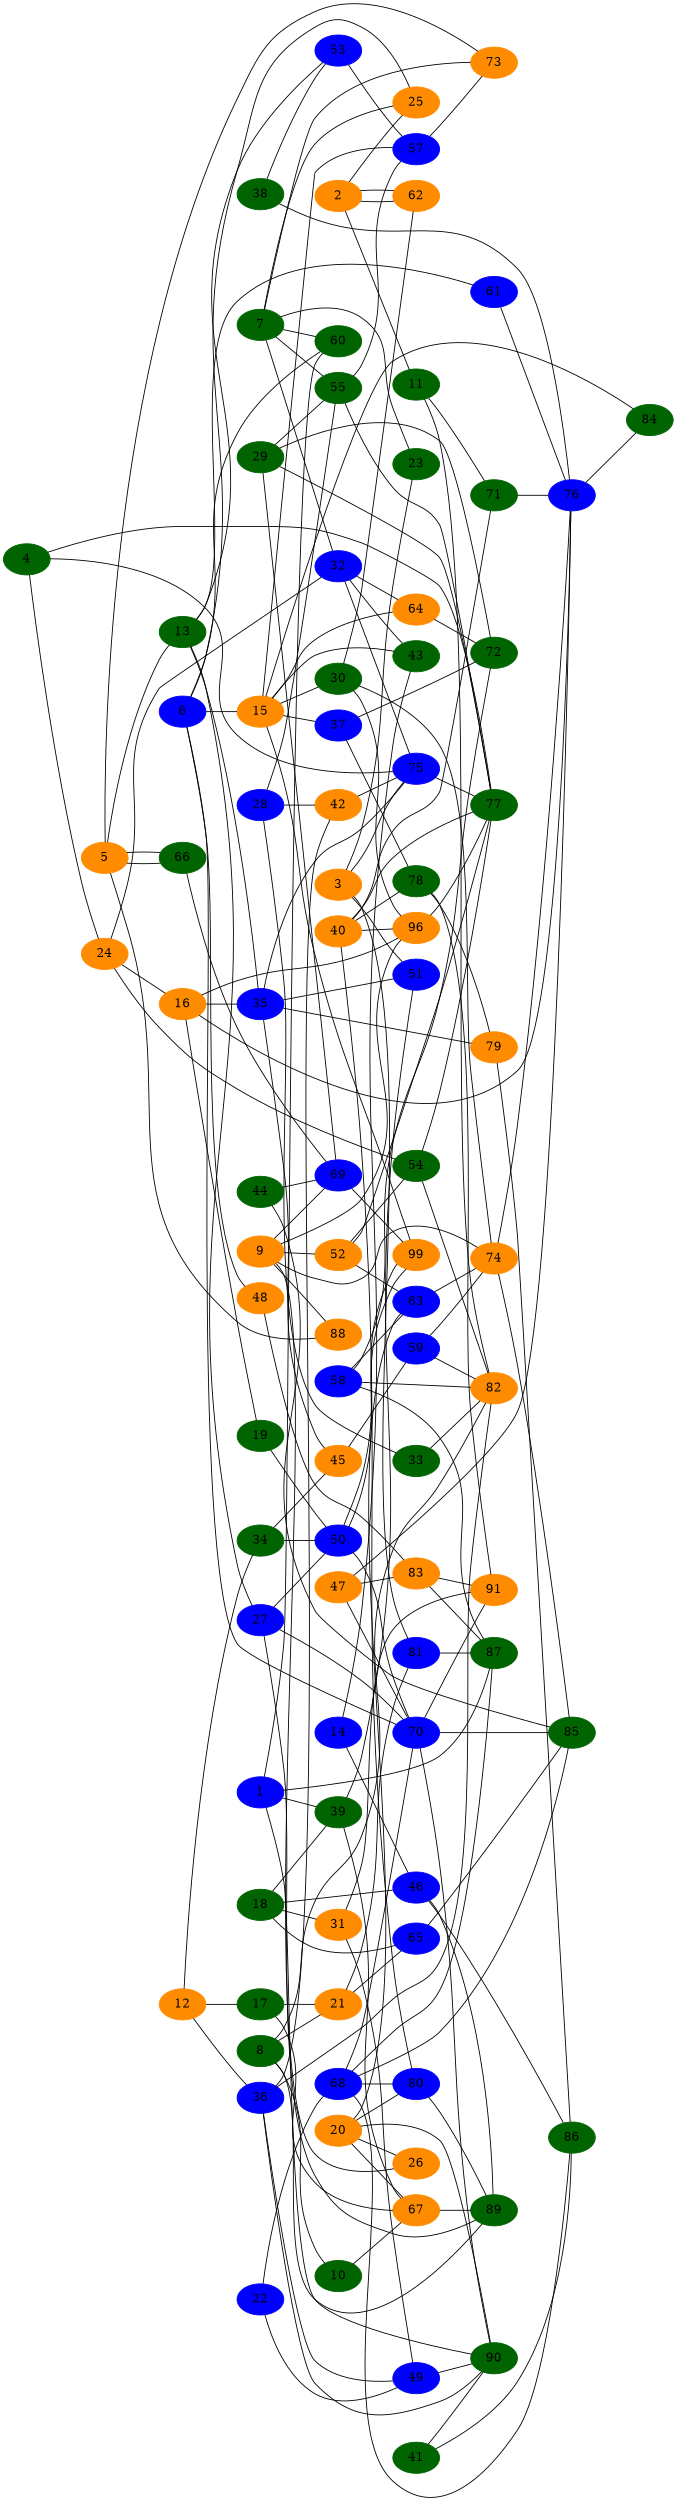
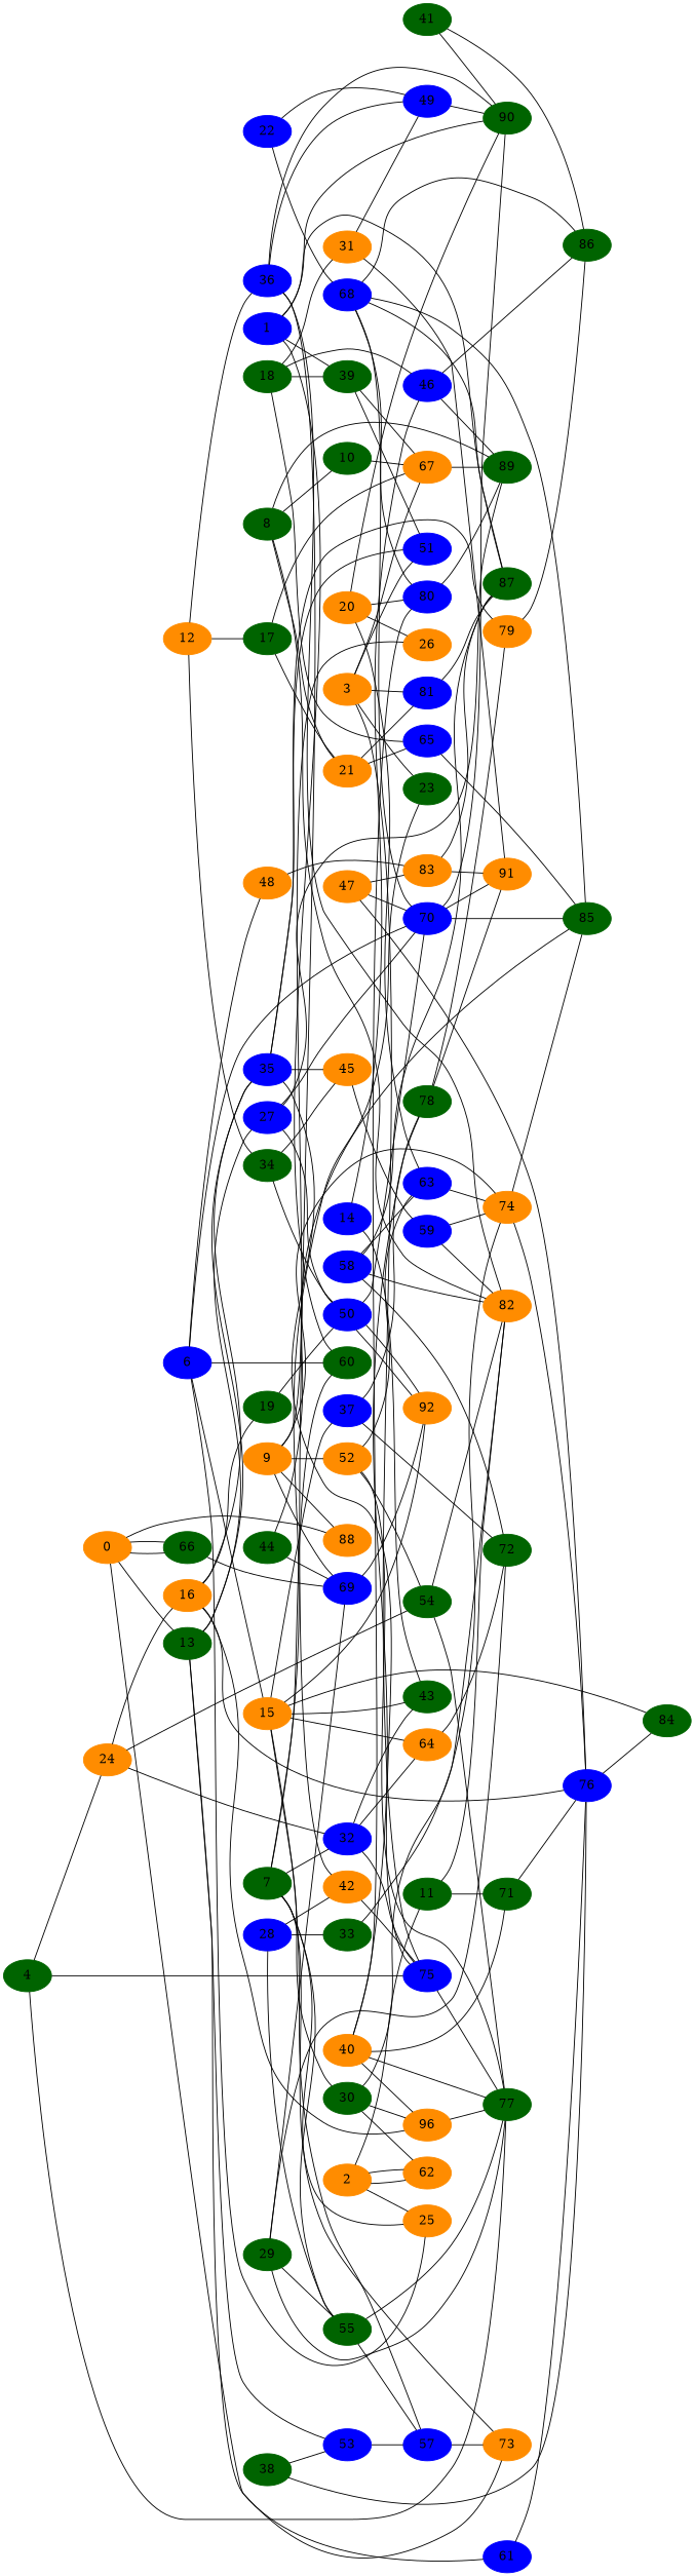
  graph {
    rankdir=LR
    node [color=darkgreen style=filled]
    1 [color=blue]
    39
    60
    87
    90
    51 [color=blue]
    67 [color=darkorange]
    2 [color=darkorange]
    11
    25 [color=darkorange]
    62 [color=darkorange]
    82 [color=darkorange]
    71
    3 [color=darkorange]
    23
    75 [color=blue]
    81 [color=blue]
    89
    77
    4
    24 [color=darkorange]
    32 [color=blue]
    16 [color=darkorange]
    54
-   5 [color=darkorange]
+   5 [color=darkorange label=0]
    13
    66
    73 [color=darkorange]
    88 [color=darkorange]
    27 [color=blue]
    35 [color=blue]
    53 [color=blue]
    61 [color=blue]
    69 [color=blue]
    6 [color=blue]
    15 [color=darkorange]
    48 [color=darkorange]
    70 [color=blue]
    43
    30
    37 [color=blue]
    57 [color=blue]
    64 [color=darkorange]
    84
-   92 [color=darkorange label=99]
+   92 [color=darkorange]
    83 [color=darkorange]
    91 [color=darkorange]
    85
    7
    55
    8
    10
    21 [color=darkorange]
    65 [color=blue]
    9 [color=darkorange]
    26 [color=darkorange]
    52 [color=darkorange]
    n58 [color=darkorange label=96]
    74 [color=darkorange]
    63 [color=blue]
    76 [color=blue]
    12 [color=darkorange]
    17
    34
    36 [color=blue]
    50 [color=blue]
    45 [color=darkorange]
    49 [color=blue]
    42 [color=darkorange]
    79 [color=darkorange]
    14 [color=blue]
    46 [color=blue]
    86
    72
    78
    19
    18
    31 [color=darkorange]
    20 [color=darkorange]
    80 [color=blue]
    22 [color=blue]
    68 [color=blue]
    28 [color=blue]
    33
    29
    59 [color=blue]
    38
    40 [color=darkorange]
    41
    44
    47 [color=darkorange]
    58 [color=blue]
    1 -- 39
    1 -- 60
    1 -- 87
    1 -- 90
    39 -- 51
    39 -- 67
    67 -- 89
    2 -- 11
    2 -- 25
    2 -- 62
    2 -- 62
    11 -- 82
    11 -- 71
    71 -- 76
    3 -- 51
-   20 -- 67
+   3 -- 67
    3 -- 23
    3 -- 75
    3 -- 81
    75 -- 77
    81 -- 87
    4 -- 75
    4 -- 77
    4 -- 24
    24 -- 32
    24 -- 16
    24 -- 54
    32 -- 75
    32 -- 43
    32 -- 64
    16 -- 35
    16 -- n58
    16 -- 76
    16 -- 19
    54 -- 82
    54 -- 77
    5 -- 13
    5 -- 66
    5 -- 66
    5 -- 73
    5 -- 88
    13 -- 27
    13 -- 35
    13 -- 53
    13 -- 61
    66 -- 69
    27 -- 89
    27 -- 70
    27 -- 50
    35 -- 51
    35 -- 75
    35 -- 45
    35 -- 79
    53 -- 57
    61 -- 76
    69 -- 92
    6 -- 60
    6 -- 25
    6 -- 15
    6 -- 48
    6 -- 70
    15 -- 43
    15 -- 30
    15 -- 37
    15 -- 57
    15 -- 64
    15 -- 84
    15 -- 92
    48 -- 83
    70 -- 90
    70 -- 91
    70 -- 85
    30 -- 62
    30 -- n58
    30 -- 74
    37 -- 72
    37 -- 78
    57 -- 73
    64 -- 72
    83 -- 87
    83 -- 91
    7 -- 60
    7 -- 25
    7 -- 23
    7 -- 32
    7 -- 73
    7 -- 55
    55 -- 77
    55 -- 57
    8 -- 82
    8 -- 89
    8 -- 10
    8 -- 21
    10 -- 67
    21 -- 81
    21 -- 65
    65 -- 85
    9 -- 88
    9 -- 69
    9 -- 26
    9 -- 52
-   9 -- n58
    9 -- 74
    52 -- 77
    52 -- 54
    52 -- 63
    n58 -- 77
    74 -- 85
    74 -- 76
    63 -- 74
    76 -- 84
    12 -- 17
    12 -- 34
    12 -- 36
    17 -- 67
    17 -- 21
    34 -- 50
    34 -- 45
    36 -- 90
    36 -- 82
    36 -- 49
    36 -- 42
    50 -- 70
    50 -- 92
    50 -- 92
    45 -- 59
    49 -- 90
    42 -- 75
    79 -- 86
    14 -- 43
    14 -- 46
    46 -- 89
    46 -- 86
    78 -- 91
    78 -- 79
    19 -- 50
    18 -- 39
    18 -- 65
    18 -- 46
    18 -- 31
    31 -- 91
    31 -- 49
    20 -- 90
    20 -- 26
    20 -- 63
    20 -- 80
    80 -- 89
    22 -- 49
    22 -- 68
    68 -- 87
    68 -- 70
    68 -- 85
    68 -- 86
    68 -- 80
    28 -- 55
    28 -- 42
    28 -- 33
    33 -- 82
    29 -- 77
    29 -- 69
    29 -- 55
    29 -- 72
    59 -- 82
    59 -- 74
    38 -- 53
    38 -- 76
    40 -- 71
    40 -- 77
    40 -- n58
    40 -- 78
    40 -- 80
    41 -- 90
    41 -- 86
    44 -- 69
    44 -- 85
    47 -- 70
    47 -- 83
    47 -- 76
    58 -- 87
    58 -- 82
    58 -- 63
    58 -- 72
  }
